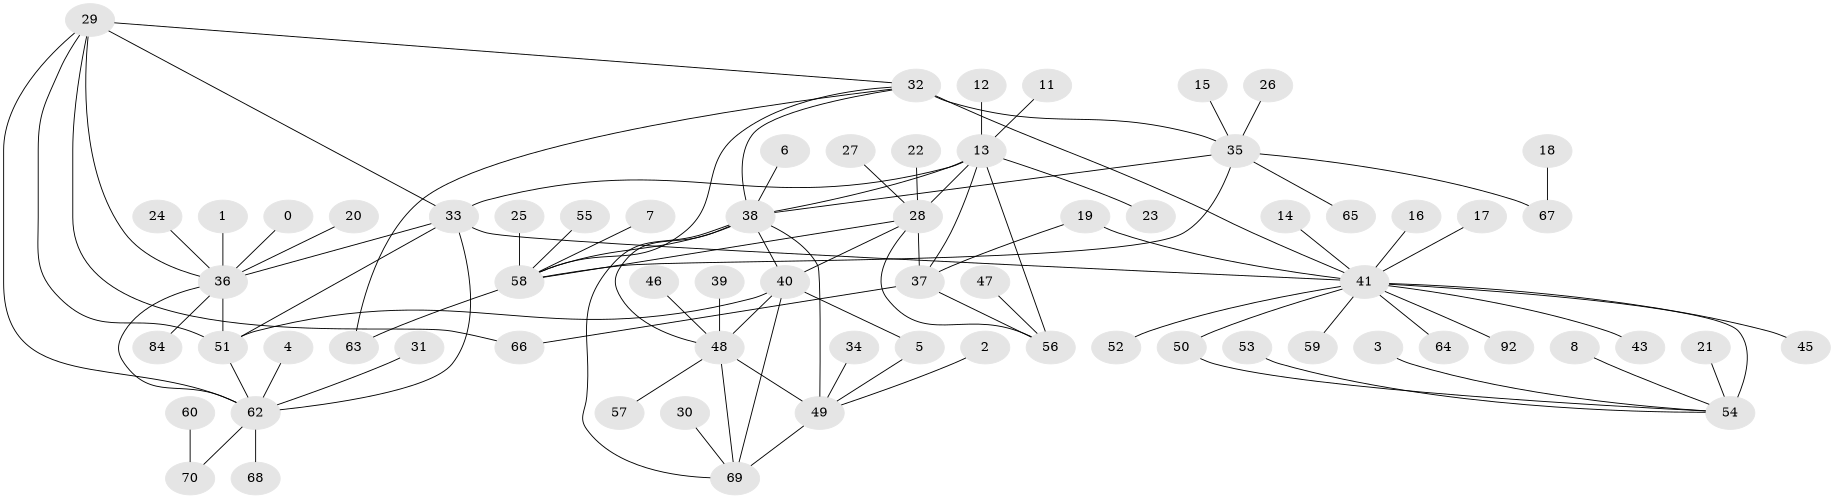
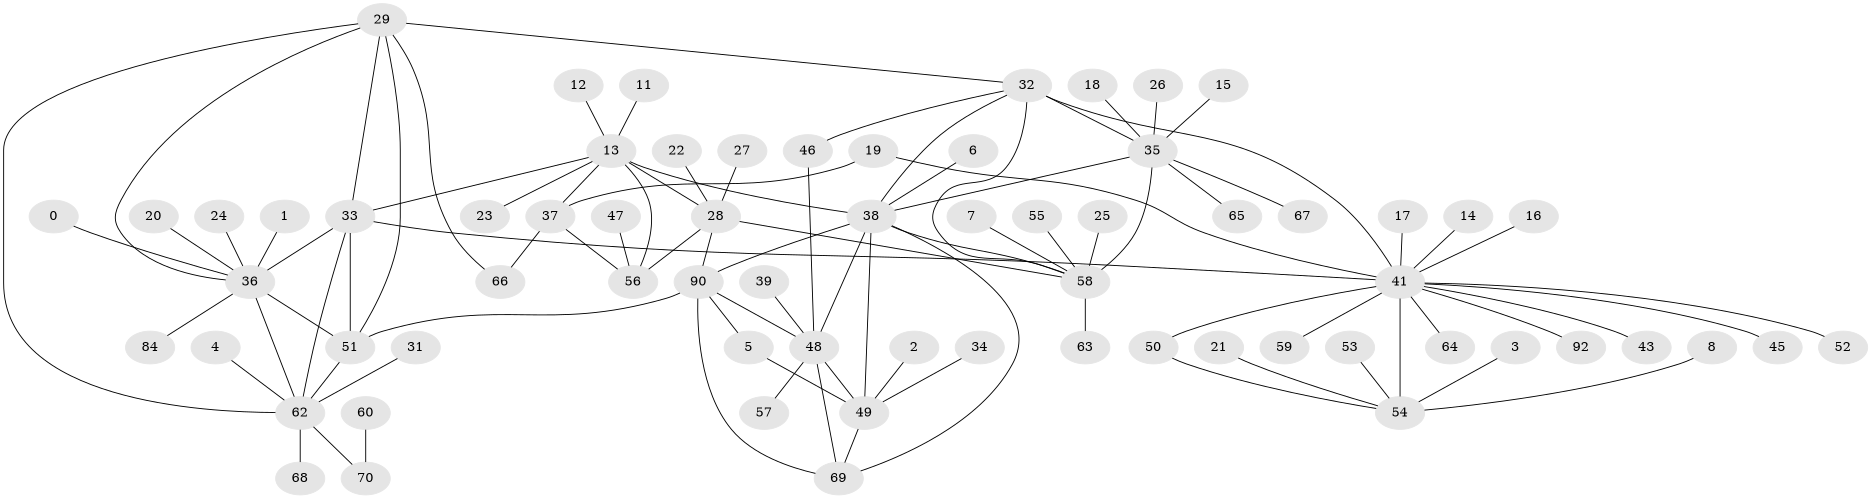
  graph {
    node [color=gray90 style=filled]
    edge [weight=1.0]
    1
    36
    62
    51
    n5 [label=84]
    2
    49
    69
    3
    54
    4
    68
    70
    5
    6
    38
    58
-   40
+   40 [label=90]
    48
    7
    63
    8
    n23 [label=0]
    11
    13
    23
    28
    33
    37
    56
    12
    41
    66
    14
    n35 [label=92]
    43
    45
    50
    52
    59
    64
    15
    35
    65
    67
    16
    17
    18
    19
    20
    21
    22
    24
    25
    26
    27
    29
    32
-   30
    31
    34
    57
    39
    46
    47
    53
    55
    60
    1 -- 36
    36 -- 62
    36 -- 51 [weight=2.0]
    36 -- n5
    62 -- 68
    62 -- 70
    51 -- 62 [weight=2.0]
    2 -- 49
    49 -- 69 [weight=3.0]
    3 -- 54
    4 -- 62
    5 -- 49
    6 -- 38
    38 -- 49
    38 -- 69 [weight=3.0]
    38 -- 58
    38 -- 40
    38 -- 48
    58 -- 63
    40 -- 51
    40 -- 69 [weight=3.0]
    40 -- 5
    40 -- 48
    48 -- 49
    48 -- 69 [weight=3.0]
    48 -- 57
    7 -- 58
    8 -- 54
    n23 -- 36
    11 -- 13
    13 -- 38
    13 -- 23
    13 -- 28 [weight=4.0]
    13 -- 33 [weight=2.0]
    13 -- 37 [weight=4.0]
    13 -- 56 [weight=4.0]
    28 -- 58
    28 -- 40
-   28 -- 37
    28 -- 56
    33 -- 36 [weight=2.0]
    33 -- 62 [weight=2.0]
    33 -- 51 [weight=4.0]
    33 -- 41
    37 -- 56
    37 -- 66
    12 -- 13
    41 -- 54 [weight=5.0]
    41 -- n35
    41 -- 43
    41 -- 45
    41 -- 50 [weight=5.0]
    41 -- 52
    41 -- 59
    41 -- 64
    14 -- 41
    50 -- 54
    15 -- 35
    35 -- 38
    35 -- 58 [weight=4.0]
    35 -- 65
    35 -- 67
    16 -- 41
    17 -- 41
-   18 -- 67
+   18 -- 35
    19 -- 37
    19 -- 41
    20 -- 36
    21 -- 54
    22 -- 28
    24 -- 36
    25 -- 58
    26 -- 35
    27 -- 28
    29 -- 36
    29 -- 62
    29 -- 51 [weight=2.0]
    29 -- 33 [weight=2.0]
    29 -- 66
    29 -- 32
    32 -- 38
    32 -- 58
-   32 -- 63
+   32 -- 46
    32 -- 41
    32 -- 35 [weight=4.0]
-   30 -- 69
    31 -- 62
    34 -- 49
    39 -- 48
    46 -- 48
    47 -- 56
    53 -- 54
    55 -- 58
    60 -- 70
  }
